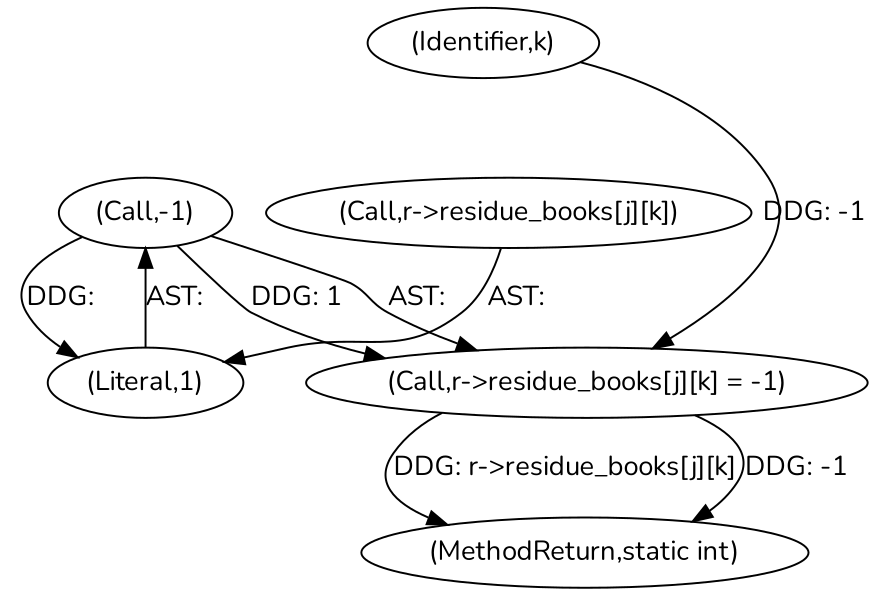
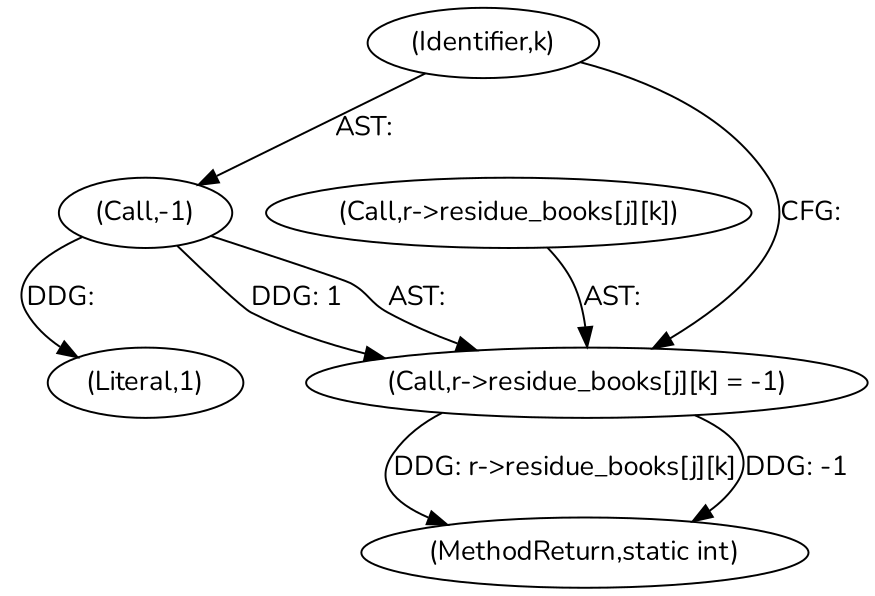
  digraph {
    fontname=Nunito
    node [fontname=Nunito]
    edge [fontname=Nunito]
    n1 [label="(Call,r->residue_books[j][k] = -1)"]
    n2 [label="(MethodReturn,static int)"]
    n3 [label="(Call,-1)"]
    n4 [label="(Literal,1)"]
    n5 [label="(Call,r->residue_books[j][k])"]
    n6 [label="(Identifier,k)"]
    n1 -> n2 [label="DDG: r->residue_books[j][k]"]
    n1 -> n2 [label="DDG: -1"]
    n3 -> n1 [label="AST: "]
    n3 -> n1 [label="DDG: 1"]
    n3 -> n4 [label="DDG: "]
-   n4 -> n3 [label="AST: "]
-   n5 -> n4 [label="AST: "]
-   n6 -> n1 [label="DDG: -1"]
+   n6 -> n3 [label="AST: "]
+   n5 -> n1 [label="AST: "]
+   n6 -> n1 [label="CFG: "]
  }
